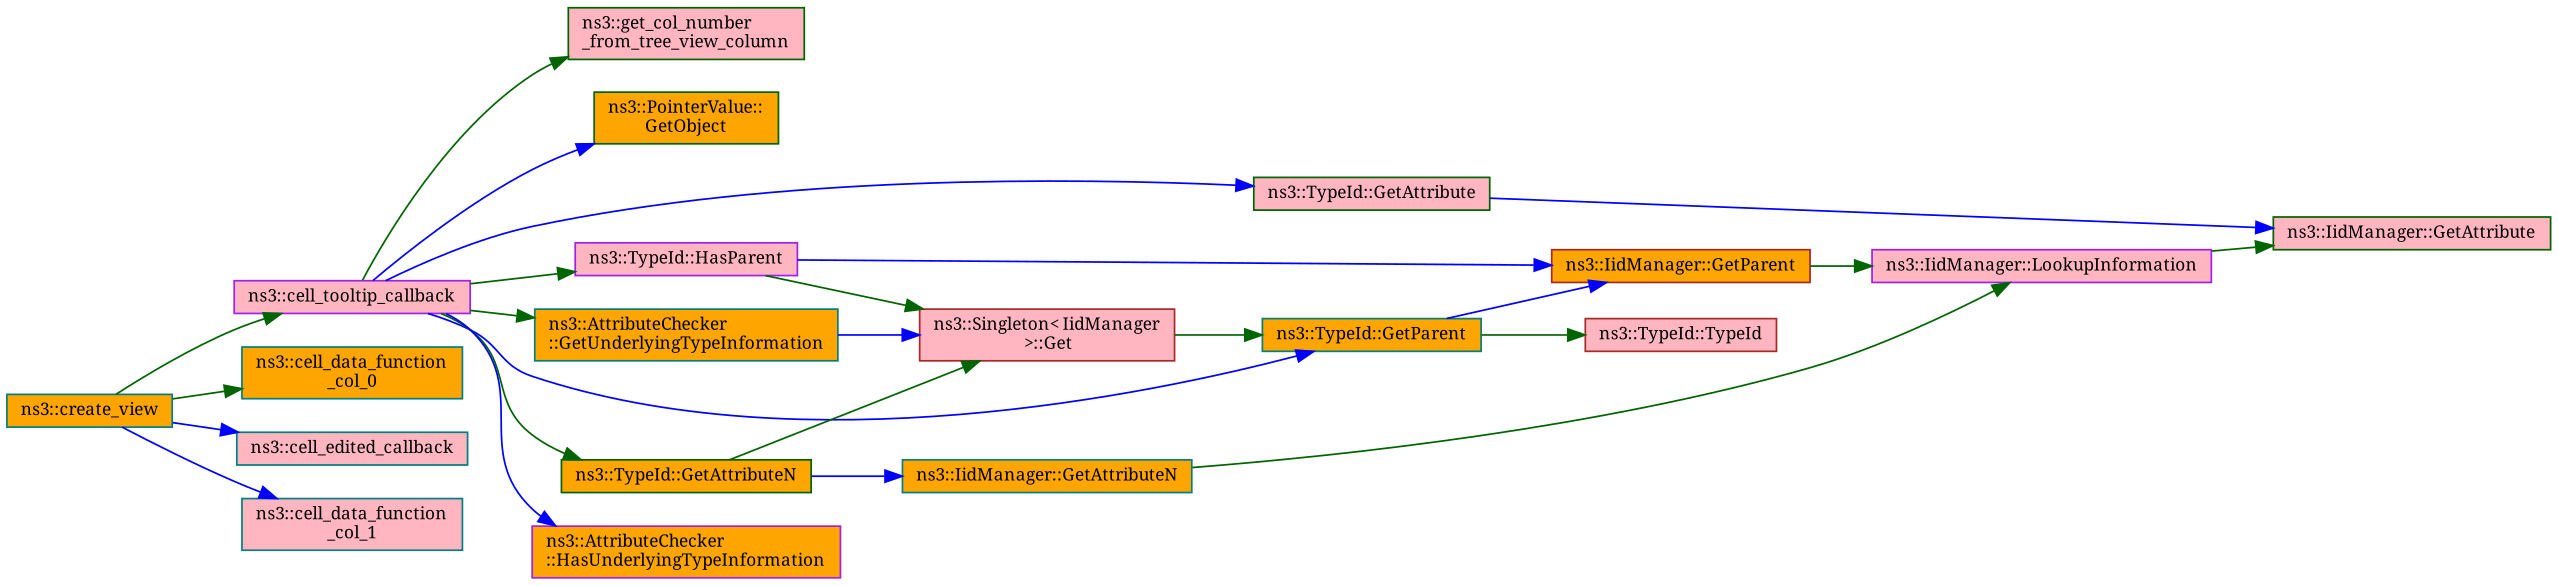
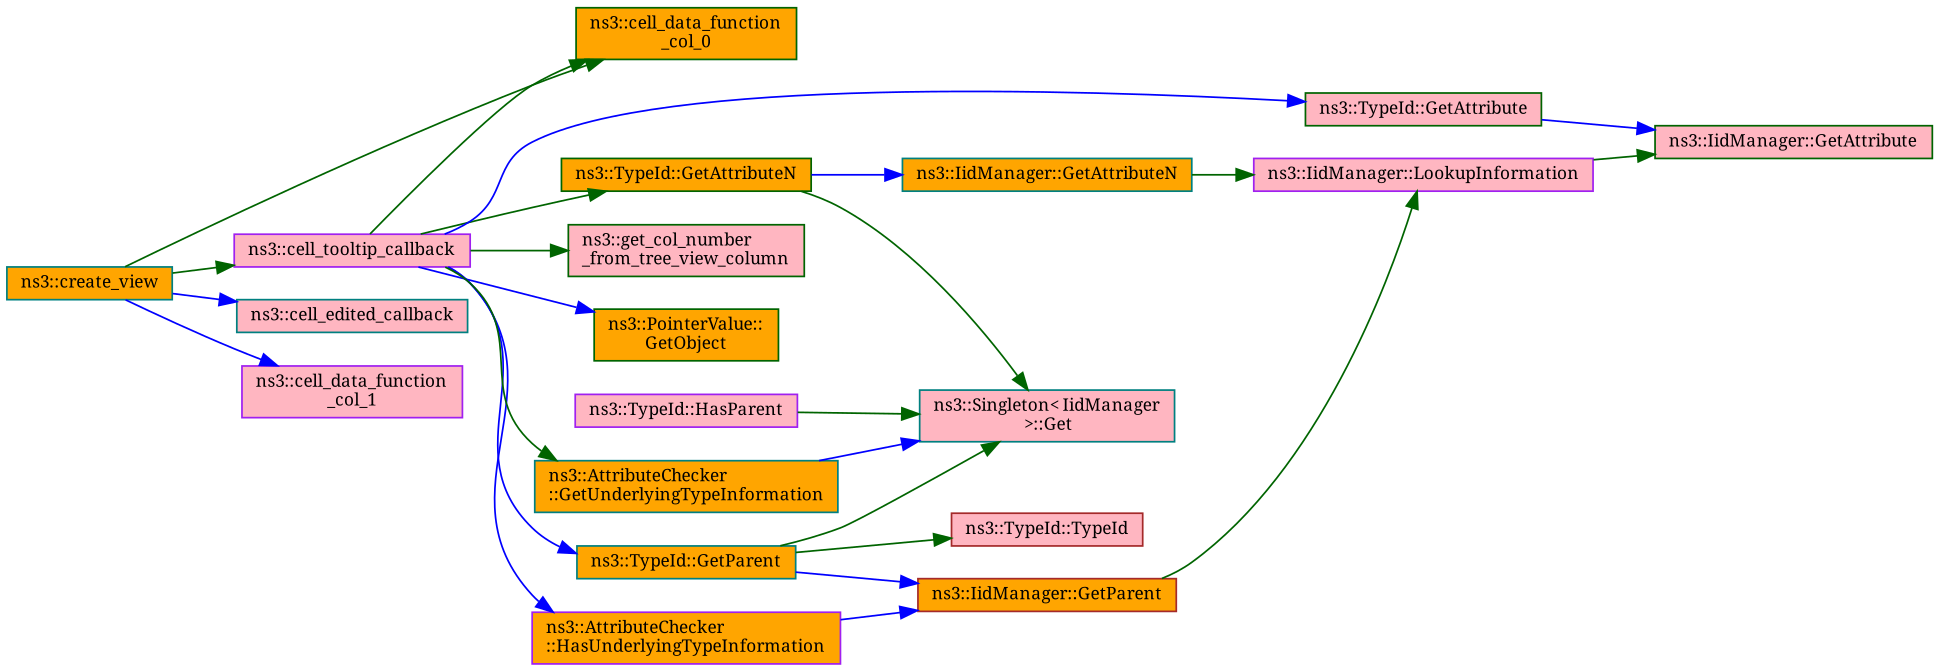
  digraph {
    fontname="Noto Serif"
    rankdir=LR
    node [color=teal fillcolor=lightpink fontname="Noto Serif" fontsize=10 shape=record style=filled]
    edge [color=darkgreen fontname="Noto Serif" fontsize=10 labelfontname=Helvetica labelfontsize=10 style=solid]
    n1 [fillcolor=orange fontcolor=black height=0.2 label="ns3::create_view" width=0.4]
    n2 [color=purple height=0.2 label="ns3::cell_tooltip_callback" width=0.4]
-   n3 [fillcolor=orange height=0.2 label="ns3::cell_data_function\l_col_0" width=0.4]
+   n3 [color=darkgreen fillcolor=orange height=0.2 label="ns3::cell_data_function\l_col_0" width=0.4]
    n4 [height=0.2 label="ns3::cell_edited_callback" width=0.4]
-   n5 [height=0.2 label="ns3::cell_data_function\l_col_1" width=0.4]
+   n5 [color=purple height=0.2 label="ns3::cell_data_function\l_col_1" width=0.4]
    n6 [color=darkgreen height=0.2 label="ns3::get_col_number\l_from_tree_view_column" width=0.4]
    n7 [color=darkgreen fillcolor=orange height=0.2 label="ns3::PointerValue::\lGetObject" width=0.4]
    n8 [color=purple height=0.2 label="ns3::TypeId::HasParent" width=0.4]
    n9 [fillcolor=orange height=0.2 label="ns3::TypeId::GetParent" width=0.4]
    n10 [color=darkgreen fillcolor=orange height=0.2 label="ns3::TypeId::GetAttributeN" width=0.4]
    n11 [color=darkgreen height=0.2 label="ns3::TypeId::GetAttribute" width=0.4]
    n12 [color=purple fillcolor=orange height=0.2 label="ns3::AttributeChecker\l::HasUnderlyingTypeInformation" width=0.4]
    n13 [fillcolor=orange height=0.2 label="ns3::AttributeChecker\l::GetUnderlyingTypeInformation" width=0.4]
-   n14 [color=brown height=0.2 label="ns3::Singleton\< IidManager\l \>::Get" width=0.4]
+   n14 [height=0.2 label="ns3::Singleton\< IidManager\l \>::Get" width=0.4]
    n15 [color=brown fillcolor=orange height=0.2 label="ns3::IidManager::GetParent" width=0.4]
    n16 [color=brown height=0.2 label="ns3::TypeId::TypeId" width=0.4]
    n17 [fillcolor=orange height=0.2 label="ns3::IidManager::GetAttributeN" width=0.4]
    n18 [color=darkgreen height=0.2 label="ns3::IidManager::GetAttribute" width=0.4]
    n19 [color=purple height=0.2 label="ns3::IidManager::LookupInformation" width=0.4]
    n1 -> n2
    n1 -> n3
    n1 -> n4 [color=blue]
    n1 -> n5 [color=blue]
    n2 -> n6
    n2 -> n7 [color=blue]
-   n2 -> n8
+   n2 -> n3
    n2 -> n9 [color=blue]
    n2 -> n10
    n2 -> n11 [color=blue]
    n2 -> n12 [color=blue]
    n2 -> n13
    n8 -> n14
-   n8 -> n15 [color=blue]
-   n14 -> n9
+   n12 -> n15 [color=blue]
+   n9 -> n14
    n9 -> n15 [color=blue]
    n9 -> n16
    n10 -> n14
    n10 -> n17 [color=blue]
    n11 -> n18 [color=blue]
    n13 -> n14 [color=blue]
    n15 -> n19
    n17 -> n19
    n19 -> n18
  }
